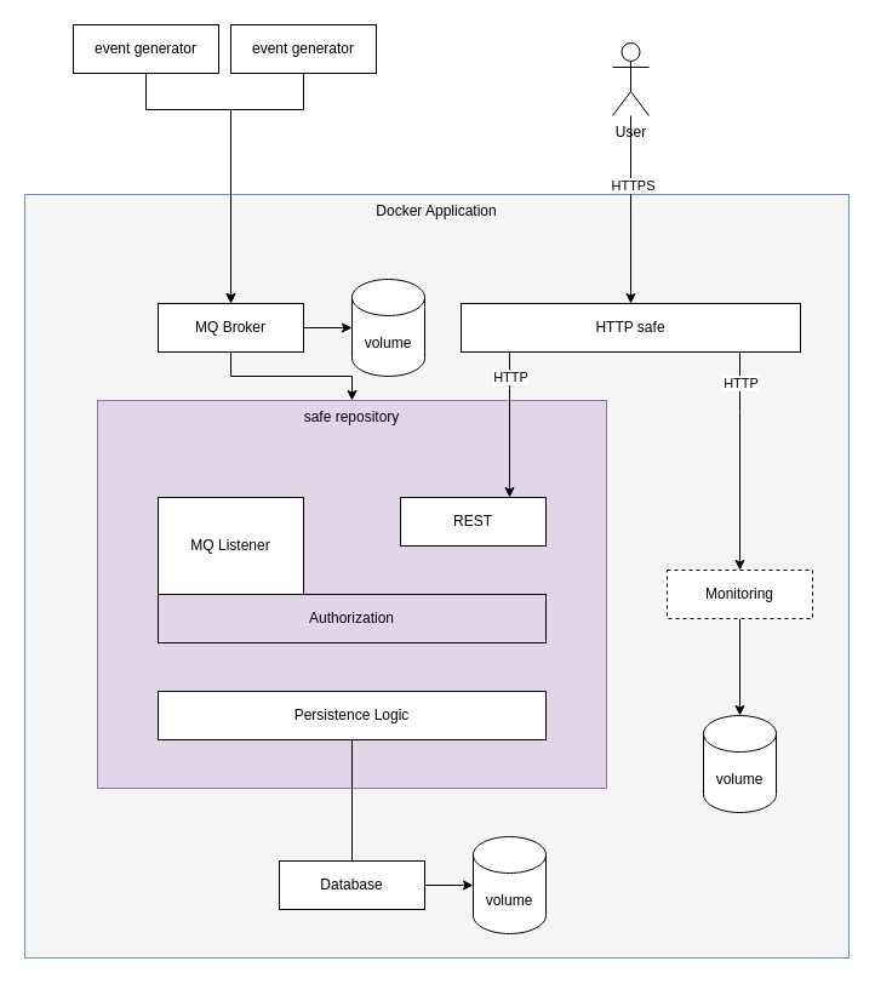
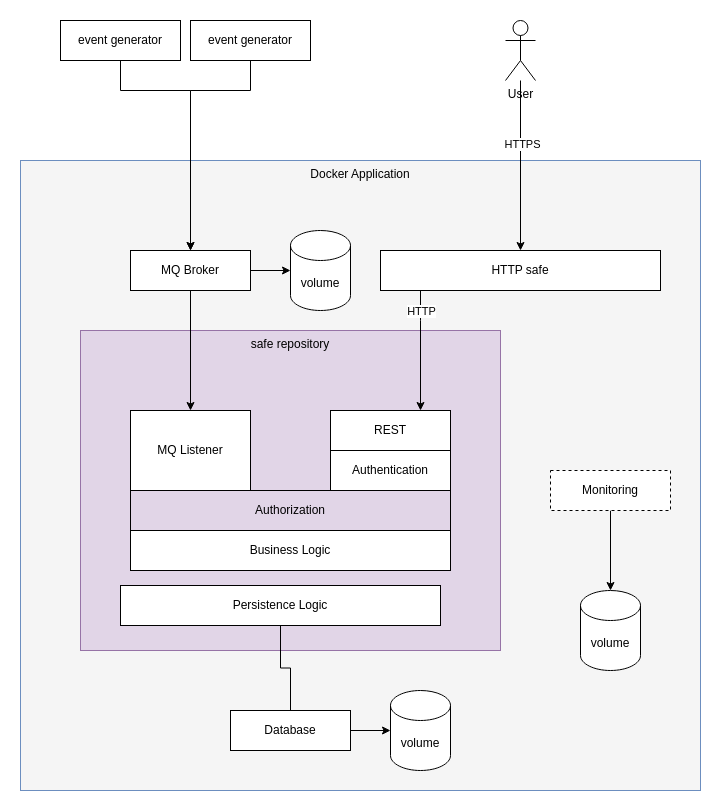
  <mxCell id="0" />
  <mxCell id="1" parent="0" />
  <mxCell id="2" value="Docker Application" style="rounded=0;whiteSpace=wrap;html=1;fillColor=#f5f5f5;verticalAlign=top;strokeColor=#6c8ebf;" parent="1" vertex="1"><mxGeometry x="20" y="160" width="680" height="630" as="geometry" /></mxCell>
  <mxCell id="3" value="safe repository" style="rounded=0;whiteSpace=wrap;html=1;fillColor=#e1d5e7;verticalAlign=top;strokeColor=#9673a6;" parent="1" vertex="1"><mxGeometry x="80" y="330" width="420" height="320" as="geometry" /></mxCell>
  <mxCell id="4" value="" style="edgeStyle=orthogonalEdgeStyle;rounded=0;orthogonalLoop=1;jettySize=auto;html=1;entryX=0.75;entryY=0;entryDx=0;entryDy=0;" parent="1" source="8" target="9" edge="1"><mxGeometry relative="1" as="geometry"><Array as="points"><mxPoint x="420" y="320" /><mxPoint x="420" y="320" /></Array></mxGeometry></mxCell>
  <mxCell id="5" value="HTTP" style="edgeLabel;html=1;align=center;verticalAlign=middle;resizable=0;points=[];" vertex="1" connectable="0" parent="4"><mxGeometry x="-0.067" y="-3" relative="1" as="geometry"><mxPoint x="3" y="-36" as="offset" /></mxGeometry></mxCell>
- <mxCell id="6" style="edgeStyle=orthogonalEdgeStyle;rounded=0;orthogonalLoop=1;jettySize=auto;html=1;entryX=0.5;entryY=0;entryDx=0;entryDy=0;startArrow=none;startFill=0;endArrow=classic;endFill=1;" edge="1" parent="1" source="8" target="31"><mxGeometry relative="1" as="geometry"><Array as="points"><mxPoint x="610" y="340" /><mxPoint x="610" y="340" /></Array></mxGeometry></mxCell>
- <mxCell id="7" value="HTTP" style="edgeLabel;html=1;align=center;verticalAlign=middle;resizable=0;points=[];" vertex="1" connectable="0" parent="6"><mxGeometry x="-0.722" relative="1" as="geometry"><mxPoint as="offset" /></mxGeometry></mxCell>
  <mxCell id="8" value="HTTP safe" style="rounded=0;whiteSpace=wrap;html=1;" parent="1" vertex="1"><mxGeometry x="380" y="250" width="280" height="40" as="geometry" /></mxCell>
  <mxCell id="9" value="&lt;div&gt;REST&lt;br&gt;&lt;/div&gt;" style="rounded=0;whiteSpace=wrap;html=1;" parent="1" vertex="1"><mxGeometry x="330" y="410" width="120" height="40" as="geometry" /></mxCell>
  <mxCell id="10" value="" style="edgeStyle=orthogonalEdgeStyle;rounded=0;orthogonalLoop=1;jettySize=auto;html=1;" parent="1" source="11" target="14" edge="1"><mxGeometry relative="1" as="geometry"><Array as="points"><mxPoint x="250" y="90" /><mxPoint x="190" y="90" /></Array></mxGeometry></mxCell>
  <mxCell id="11" value="event generator" style="rounded=0;whiteSpace=wrap;html=1;" parent="1" vertex="1"><mxGeometry x="190" y="20" width="120" height="40" as="geometry" /></mxCell>
- <mxCell id="12" style="edgeStyle=orthogonalEdgeStyle;rounded=0;orthogonalLoop=1;jettySize=auto;html=1;" parent="1" source="14" target="3" edge="1"><mxGeometry relative="1" as="geometry" /></mxCell>
+ <mxCell id="12" style="edgeStyle=orthogonalEdgeStyle;rounded=0;orthogonalLoop=1;jettySize=auto;html=1;" parent="1" source="14" target="16" edge="1"><mxGeometry relative="1" as="geometry" /></mxCell>
  <mxCell id="13" style="edgeStyle=orthogonalEdgeStyle;rounded=0;orthogonalLoop=1;jettySize=auto;html=1;" edge="1" parent="1" source="14" target="28"><mxGeometry relative="1" as="geometry" /></mxCell>
  <mxCell id="14" value="MQ Broker" style="rounded=0;whiteSpace=wrap;html=1;" parent="1" vertex="1"><mxGeometry x="130" y="250" width="120" height="40" as="geometry" /></mxCell>
  <mxCell id="15" style="edgeStyle=orthogonalEdgeStyle;rounded=0;orthogonalLoop=1;jettySize=auto;html=1;entryX=0.5;entryY=0;entryDx=0;entryDy=0;startArrow=none;startFill=0;exitX=0.5;exitY=1;exitDx=0;exitDy=0;endArrow=none;" parent="1" source="27" target="18" edge="1"><mxGeometry relative="1" as="geometry" /></mxCell>
  <mxCell id="16" value="MQ Listener" style="rounded=0;whiteSpace=wrap;html=1;" parent="1" vertex="1"><mxGeometry x="130" y="410" width="120" height="80" as="geometry" /></mxCell>
  <mxCell id="17" style="edgeStyle=orthogonalEdgeStyle;rounded=0;orthogonalLoop=1;jettySize=auto;html=1;" edge="1" parent="1" source="18" target="29"><mxGeometry relative="1" as="geometry" /></mxCell>
  <mxCell id="18" value="Database" style="rounded=0;whiteSpace=wrap;html=1;" parent="1" vertex="1"><mxGeometry x="230" y="710" width="120" height="40" as="geometry" /></mxCell>
  <mxCell id="19" value="" style="edgeStyle=orthogonalEdgeStyle;rounded=0;orthogonalLoop=1;jettySize=auto;html=1;startArrow=none;startFill=0;" parent="1" source="21" target="8" edge="1"><mxGeometry relative="1" as="geometry" /></mxCell>
  <mxCell id="20" value="HTTPS" style="edgeLabel;html=1;align=center;verticalAlign=middle;resizable=0;points=[];" vertex="1" connectable="0" parent="19"><mxGeometry x="-0.259" y="1" relative="1" as="geometry"><mxPoint as="offset" /></mxGeometry></mxCell>
- <mxCell id="21" value="User" style="shape=umlActor;verticalLabelPosition=bottom;verticalAlign=top;html=1;outlineConnect=0;fillColor=none;" parent="1" vertex="1"><mxGeometry x="505" y="35" width="30" height="60" as="geometry" /></mxCell>
+ <mxCell id="21" value="User" style="shape=umlActor;verticalLabelPosition=bottom;verticalAlign=top;html=1;outlineConnect=0;fillColor=none;" parent="1" vertex="1"><mxGeometry x="505" y="20" width="30" height="60" as="geometry" /></mxCell>
  <mxCell id="22" style="edgeStyle=orthogonalEdgeStyle;rounded=0;orthogonalLoop=1;jettySize=auto;html=1;entryX=0.5;entryY=0;entryDx=0;entryDy=0;startArrow=none;startFill=0;" parent="1" source="23" target="14" edge="1"><mxGeometry relative="1" as="geometry"><Array as="points"><mxPoint x="120" y="90" /><mxPoint x="190" y="90" /></Array></mxGeometry></mxCell>
  <mxCell id="23" value="event generator" style="rounded=0;whiteSpace=wrap;html=1;" parent="1" vertex="1"><mxGeometry x="60" y="20" width="120" height="40" as="geometry" /></mxCell>
  <mxCell id="24" value="Authorization" style="rounded=0;whiteSpace=wrap;html=1;fillColor=#e1d5e7;" vertex="1" parent="1"><mxGeometry x="130" y="490" width="320" height="40" as="geometry" /></mxCell>
- <mxCell id="27" value="Persistence Logic" style="rounded=0;whiteSpace=wrap;html=1;" vertex="1" parent="1"><mxGeometry x="130" y="570" width="320" height="40" as="geometry" /></mxCell>
+ <mxCell id="25" value="Authentication" style="rounded=0;whiteSpace=wrap;html=1;" vertex="1" parent="1"><mxGeometry x="330" y="450" width="120" height="40" as="geometry" /></mxCell>
+ <mxCell id="26" value="Business Logic" style="rounded=0;whiteSpace=wrap;html=1;" vertex="1" parent="1"><mxGeometry x="130" y="530" width="320" height="40" as="geometry" /></mxCell>
+ <mxCell id="27" value="Persistence Logic" style="rounded=0;whiteSpace=wrap;html=1;" vertex="1" parent="1"><mxGeometry x="120" y="585" width="320" height="40" as="geometry" /></mxCell>
  <mxCell id="28" value="volume" style="shape=cylinder3;whiteSpace=wrap;html=1;boundedLbl=1;backgroundOutline=1;size=15;" vertex="1" parent="1"><mxGeometry x="290" y="230" width="60" height="80" as="geometry" /></mxCell>
  <mxCell id="29" value="volume" style="shape=cylinder3;whiteSpace=wrap;html=1;boundedLbl=1;backgroundOutline=1;size=15;" vertex="1" parent="1"><mxGeometry x="390" y="690" width="60" height="80" as="geometry" /></mxCell>
  <mxCell id="30" value="" style="edgeStyle=orthogonalEdgeStyle;rounded=0;orthogonalLoop=1;jettySize=auto;html=1;" edge="1" parent="1" source="31" target="32"><mxGeometry relative="1" as="geometry" /></mxCell>
  <mxCell id="31" value="Monitoring" style="rounded=0;whiteSpace=wrap;html=1;dashed=1;" vertex="1" parent="1"><mxGeometry x="550" y="470" width="120" height="40" as="geometry" /></mxCell>
  <mxCell id="32" value="volume" style="shape=cylinder3;whiteSpace=wrap;html=1;boundedLbl=1;backgroundOutline=1;size=15;" vertex="1" parent="1"><mxGeometry x="580" y="590" width="60" height="80" as="geometry" /></mxCell>
